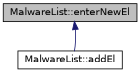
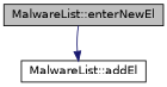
  digraph {
    rankdir=TB
    node [color=black fontname=Helvetica fontsize=12 shape=record style=filled]
    n1 [fillcolor=grey75 fontcolor=black height=0.2 label="MalwareList::enterNewEl" width=0.4]
    n2 [fillcolor=white height=0.2 label="MalwareList::addEl" width=0.4]
-   n2 -> n1 [color=midnightblue fontname=Helvetica fontsize=12 labelfontname=Helvetica labelfontsize=12 style=solid]
+   n1 -> n2 [color=midnightblue fontname=Helvetica fontsize=12 labelfontname=Helvetica labelfontsize=12 style=solid]
  }
